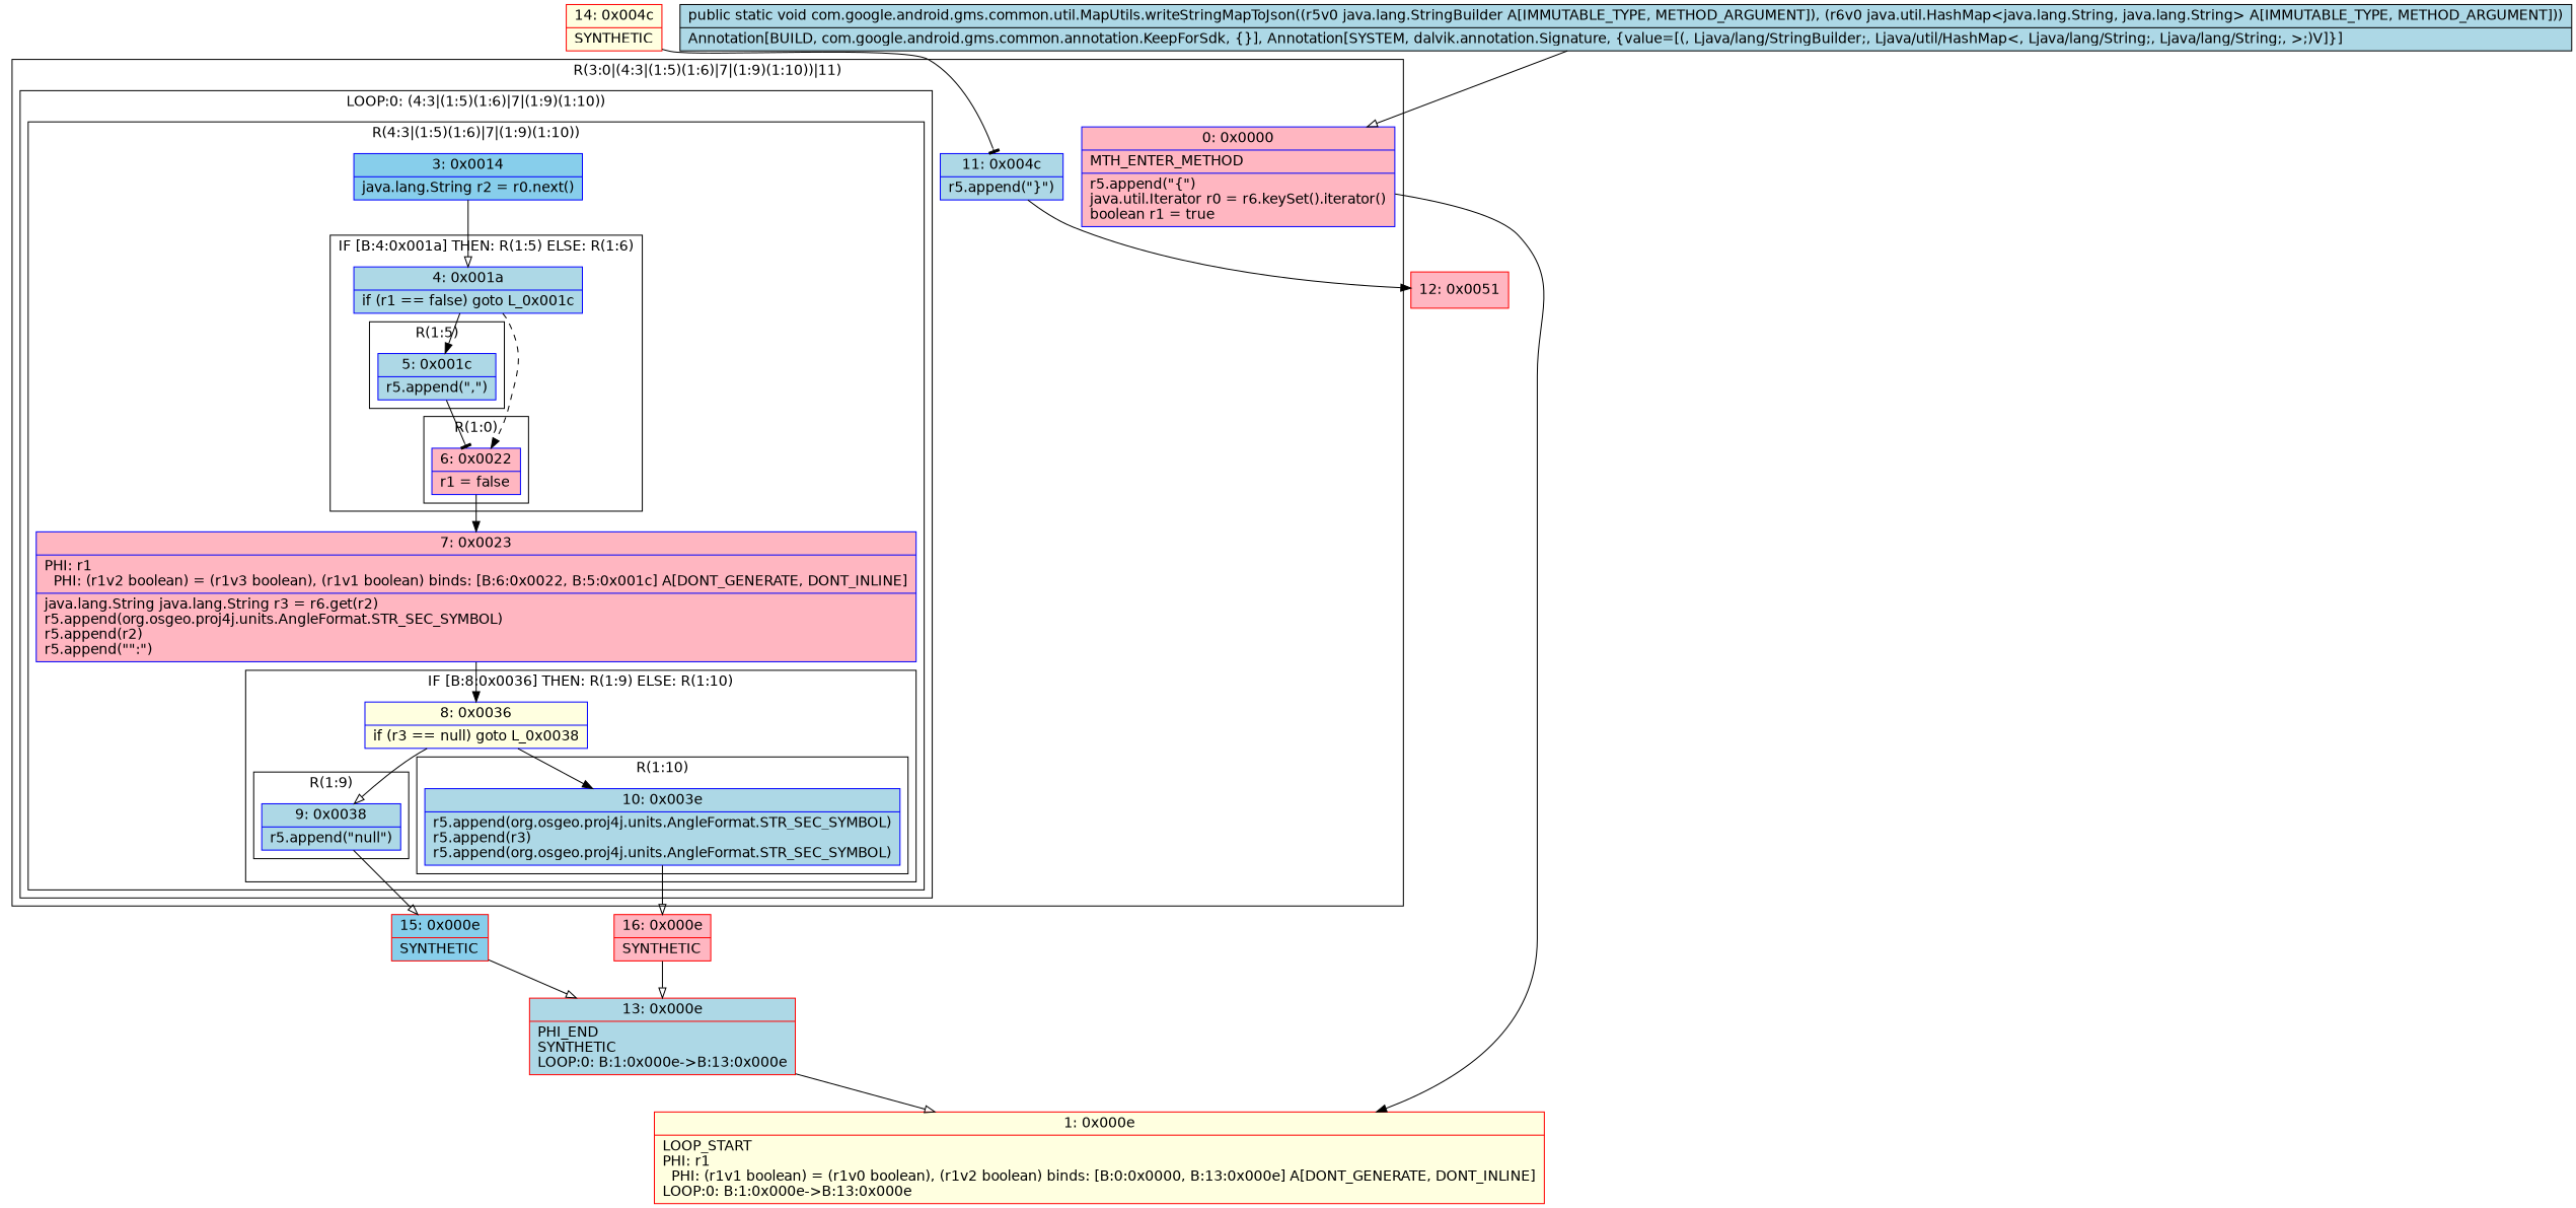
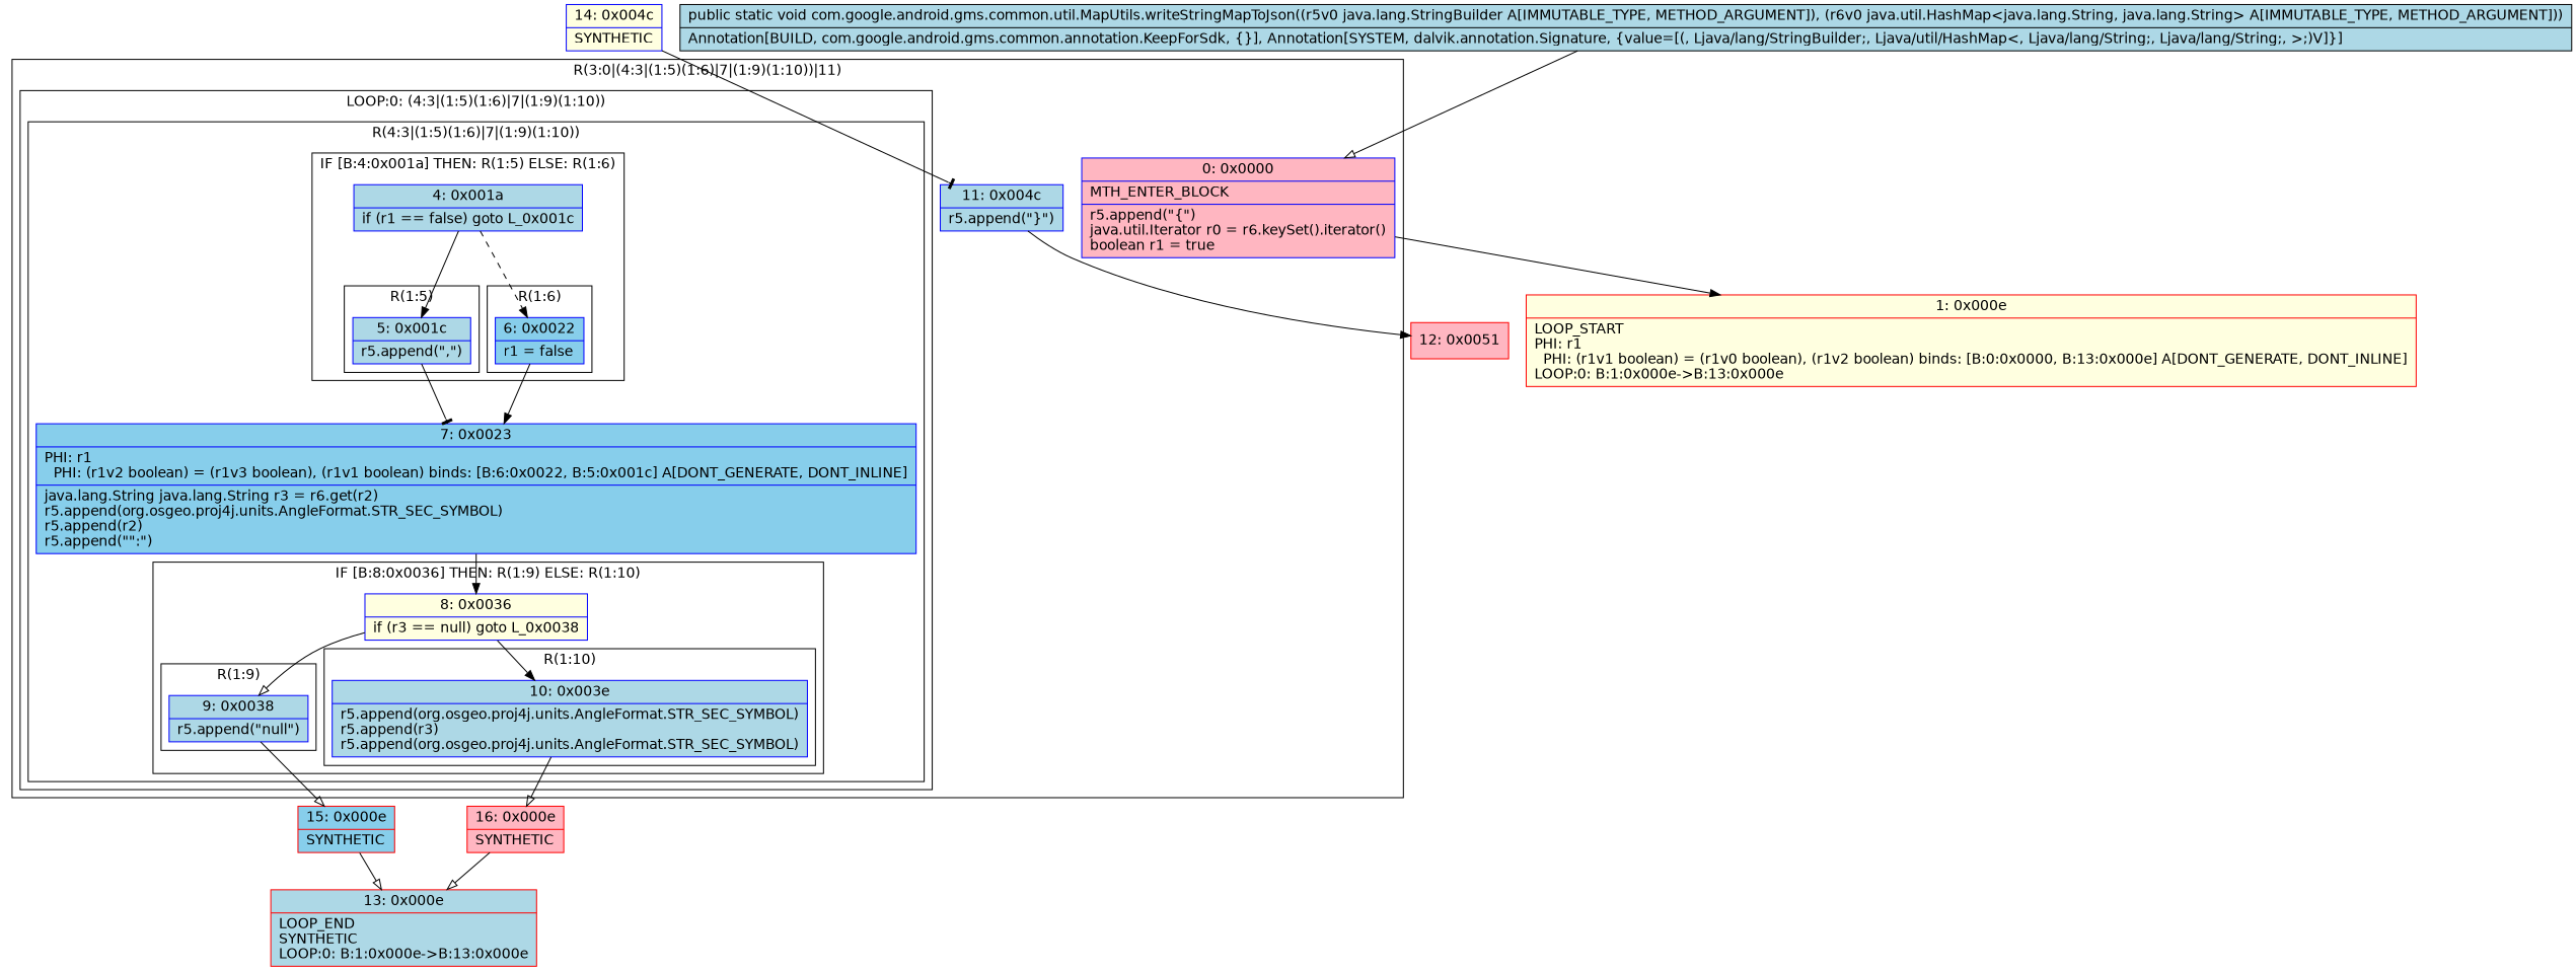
  digraph {
    fontname="DejaVu Sans"
    node [color=blue fillcolor=lightblue fontname="DejaVu Sans" shape=record style=filled]
    edge [arrowhead=onormal fontname="DejaVu Sans"]
    n1 [label="{5\:\ 0x001c|r5.append(\",\")\l}"]
-   n2 [fillcolor=lightpink label="{6\:\ 0x0022|r1 = false\l}"]
+   n2 [fillcolor=skyblue label="{6\:\ 0x0022|r1 = false\l}"]
    n3 [label="{4\:\ 0x001a|if (r1 == false) goto L_0x001c\l}"]
    n4 [label="{9\:\ 0x0038|r5.append(\"null\")\l}"]
    n5 [label="{10\:\ 0x003e|r5.append(org.osgeo.proj4j.units.AngleFormat.STR_SEC_SYMBOL)\lr5.append(r3)\lr5.append(org.osgeo.proj4j.units.AngleFormat.STR_SEC_SYMBOL)\l}"]
    n6 [fillcolor=lightyellow label="{8\:\ 0x0036|if (r3 == null) goto L_0x0038\l}"]
-   n7 [fillcolor=skyblue label="{3\:\ 0x0014|java.lang.String r2 = r0.next()\l}"]
-   n8 [fillcolor=lightpink label="{7\:\ 0x0023|PHI: r1 \l  PHI: (r1v2 boolean) = (r1v3 boolean), (r1v1 boolean) binds: [B:6:0x0022, B:5:0x001c] A[DONT_GENERATE, DONT_INLINE]\l|java.lang.String java.lang.String r3 = r6.get(r2)\lr5.append(org.osgeo.proj4j.units.AngleFormat.STR_SEC_SYMBOL)\lr5.append(r2)\lr5.append(\"\":\")\l}"]
-   n9 [fillcolor=lightpink label="{0\:\ 0x0000|MTH_ENTER_METHOD\l|r5.append(\"\{\")\ljava.util.Iterator r0 = r6.keySet().iterator()\lboolean r1 = true\l}"]
+   n8 [fillcolor=skyblue label="{7\:\ 0x0023|PHI: r1 \l  PHI: (r1v2 boolean) = (r1v3 boolean), (r1v1 boolean) binds: [B:6:0x0022, B:5:0x001c] A[DONT_GENERATE, DONT_INLINE]\l|java.lang.String java.lang.String r3 = r6.get(r2)\lr5.append(org.osgeo.proj4j.units.AngleFormat.STR_SEC_SYMBOL)\lr5.append(r2)\lr5.append(\"\":\")\l}"]
+   n9 [fillcolor=lightpink label="{0\:\ 0x0000|MTH_ENTER_BLOCK\l|r5.append(\"\{\")\ljava.util.Iterator r0 = r6.keySet().iterator()\lboolean r1 = true\l}"]
    n10 [label="{11\:\ 0x004c|r5.append(\"\}\")\l}"]
    n11 [color=red fillcolor=skyblue label="{15\:\ 0x000e|SYNTHETIC\l}"]
    n12 [color=red fillcolor=lightpink label="{16\:\ 0x000e|SYNTHETIC\l}"]
    n13 [color=red fillcolor=lightyellow label="{1\:\ 0x000e|LOOP_START\lPHI: r1 \l  PHI: (r1v1 boolean) = (r1v0 boolean), (r1v2 boolean) binds: [B:0:0x0000, B:13:0x000e] A[DONT_GENERATE, DONT_INLINE]\lLOOP:0: B:1:0x000e\-\>B:13:0x000e\l}"]
    n14 [color=red fillcolor=lightpink label="{12\:\ 0x0051}"]
-   n15 [color=red fillcolor=lightyellow label="{14\:\ 0x004c|SYNTHETIC\l}"]
-   n16 [color=red label="{13\:\ 0x000e|PHI_END\lSYNTHETIC\lLOOP:0: B:1:0x000e\-\>B:13:0x000e\l}"]
+   n15 [fillcolor=lightyellow label="{14\:\ 0x004c|SYNTHETIC\l}"]
+   n16 [color=red label="{13\:\ 0x000e|LOOP_END\lSYNTHETIC\lLOOP:0: B:1:0x000e\-\>B:13:0x000e\l}"]
    n17 [label="{public static void com.google.android.gms.common.util.MapUtils.writeStringMapToJson((r5v0 java.lang.StringBuilder A[IMMUTABLE_TYPE, METHOD_ARGUMENT]), (r6v0 java.util.HashMap\<java.lang.String, java.lang.String\> A[IMMUTABLE_TYPE, METHOD_ARGUMENT]))  | Annotation[BUILD, com.google.android.gms.common.annotation.KeepForSdk, \{\}], Annotation[SYSTEM, dalvik.annotation.Signature, \{value=[(, Ljava\/lang\/StringBuilder;, Ljava\/util\/HashMap\<, Ljava\/lang\/String;, Ljava\/lang\/String;, \>;)V]\}]\l}" color=""]
    subgraph cluster_1 {
      label="R(3:0|(4:3|(1:5)(1:6)|7|(1:9)(1:10))|11)"
      n9
      n10
      subgraph cluster_2 {
        label="LOOP:0: (4:3|(1:5)(1:6)|7|(1:9)(1:10))"
        subgraph cluster_3 {
          label="R(4:3|(1:5)(1:6)|7|(1:9)(1:10))"
-         n7
          n8
          subgraph cluster_4 {
            label="IF [B:4:0x001a] THEN: R(1:5) ELSE: R(1:6)"
            n3
            subgraph cluster_5 {
              label="R(1:5)"
              n1
            }
            subgraph cluster_6 {
-             label="R(1:0)"
+             label="R(1:6)"
              n2
            }
          }
          subgraph cluster_7 {
            label="IF [B:8:0x0036] THEN: R(1:9) ELSE: R(1:10)"
            n6
            subgraph cluster_8 {
              label="R(1:9)"
              n4
            }
            subgraph cluster_9 {
              label="R(1:10)"
              n5
            }
          }
        }
      }
    }
-   n1 -> n2 [arrowhead=tee]
+   n1 -> n8 [arrowhead=tee]
    n2 -> n8 [arrowhead=normal]
    n3 -> n1 [arrowhead=normal]
    n3 -> n2 [arrowhead=normal style=dashed]
    n4 -> n11
    n5 -> n12
    n6 -> n4
    n6 -> n5 [arrowhead=normal style=solid]
-   n7 -> n3
    n8 -> n6 [arrowhead=normal]
    n9 -> n13 [arrowhead=normal]
    n10 -> n14 [arrowhead=normal]
    n11 -> n16
    n12 -> n16
    n15 -> n10 [arrowhead=tee]
-   n16 -> n13
    n17 -> n9
  }
